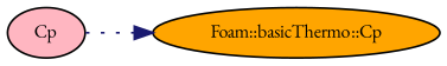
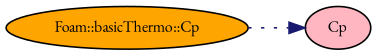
  digraph {
    rankdir=LR
    fontname="EB Garamond"
    node [color=black fontname="EB Garamond" fontsize=10 shape=ellipse style=filled]
    n1 [fillcolor=lightpink fontcolor=black height=0.2 label=Cp width=0.4]
    n2 [height=0.2 label="Foam::basicThermo::Cp" width=0.4 fillcolor=orange]
-   n1 -> n2 [color=midnightblue fontname="EB Garamond" fontsize=10 labelfontname=Helvetica labelfontsize=10 style=dotted]
+   n2 -> n1 [color=midnightblue fontname="EB Garamond" fontsize=10 labelfontname=Helvetica labelfontsize=10 style=dotted]
  }
